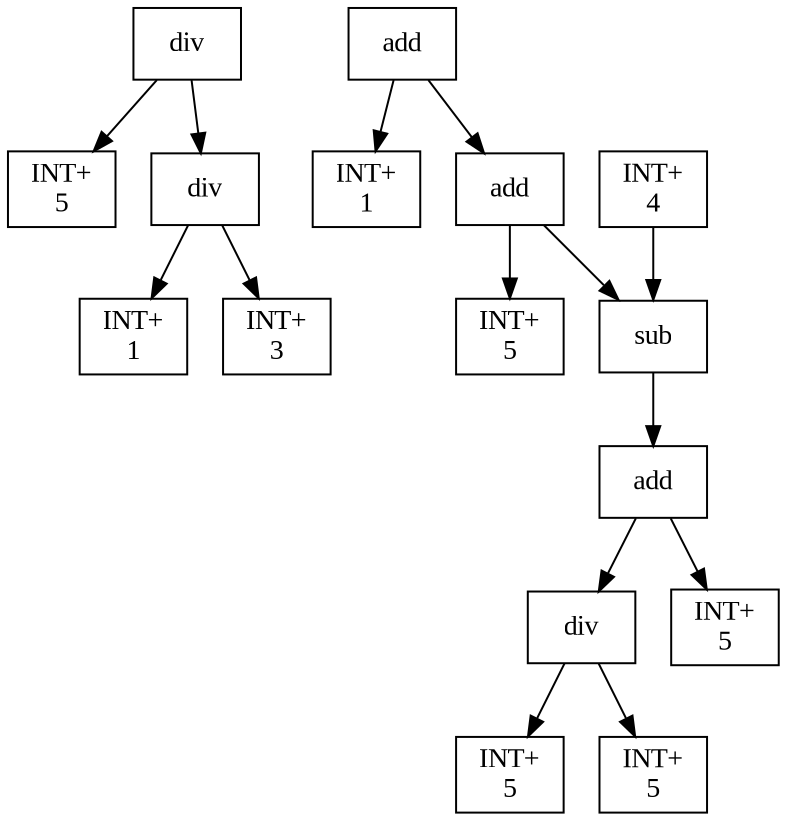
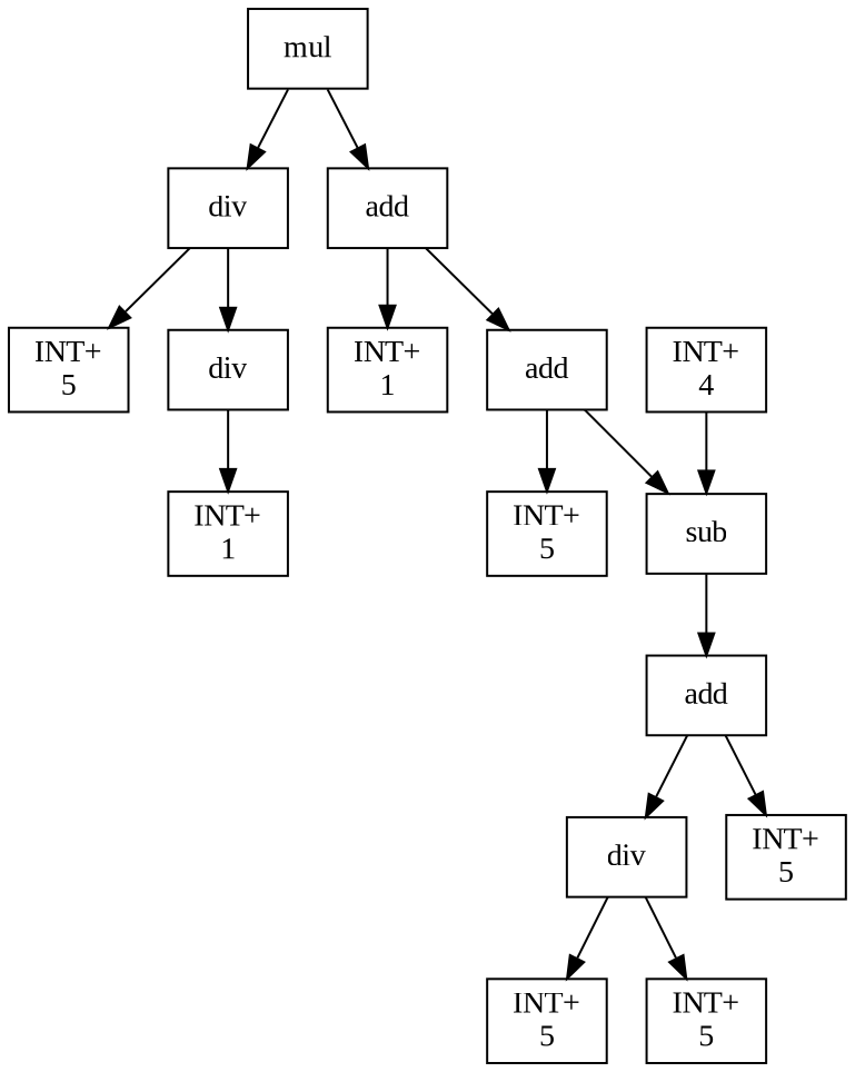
  digraph {
    fontname="Liberation Serif"
    node [fontname="Liberation Serif" shape=box]
    edge [fontname="Liberation Serif"]
+   n1 [label=mul]
    n2 [label=div]
    n3 [label=add]
    n4 [label="INT+\n5"]
    n5 [label=div]
    n6 [label="INT+\n1"]
    n7 [label=add]
    n8 [label="INT+\n1"]
-   n9 [label="INT+\n3"]
    n10 [label="INT+\n5"]
    n11 [label=sub]
    n12 [label=add]
    n13 [label="INT+\n4"]
    n14 [label=div]
    n15 [label="INT+\n5"]
    n16 [label="INT+\n5"]
    n17 [label="INT+\n5"]
+   n1 -> n2
+   n1 -> n3
    n2 -> n4
    n2 -> n5
    n3 -> n6
    n3 -> n7
    n5 -> n8
-   n5 -> n9
    n7 -> n10
    n7 -> n11
    n11 -> n12
    n12 -> n14
    n12 -> n15
    n13 -> n11
    n14 -> n16
    n14 -> n17
  }
